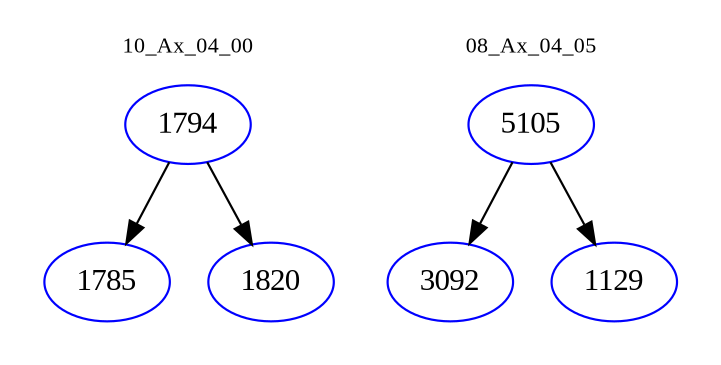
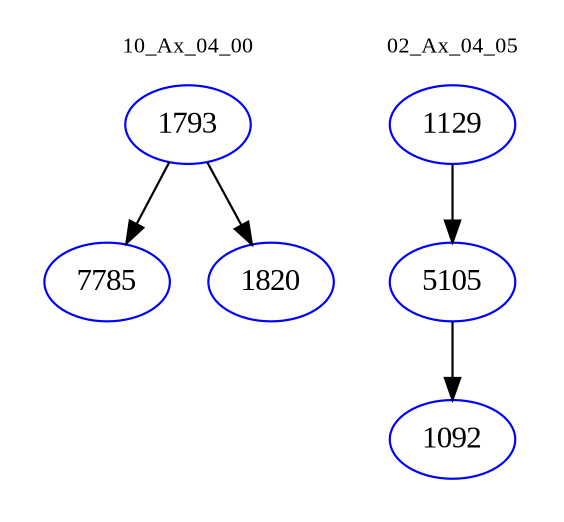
  digraph {
    fontname="Liberation Serif"
    node [color=blue fontname="Liberation Serif"]
    edge [color=black fontname="Liberation Serif"]
-   n1 [label=1794]
-   n2 [label=1785]
+   n1 [label=1793]
+   n2 [label=7785]
    n3 [label=1820]
    n4 [label=5105]
-   n5 [label=3092]
+   n5 [label=1092]
    n6 [label=1129]
    subgraph cluster_1 {
      color=white
      fontsize=10
      label="10_Ax_04_00"
      n1
      n2
      n3
    }
    subgraph cluster_2 {
      color=white
      fontsize=10
-     label="08_Ax_04_05"
+     label="02_Ax_04_05"
      n4
      n5
      n6
    }
    n1 -> n2
    n1 -> n3
    n4 -> n5
-   n4 -> n6
+   n6 -> n4
  }
